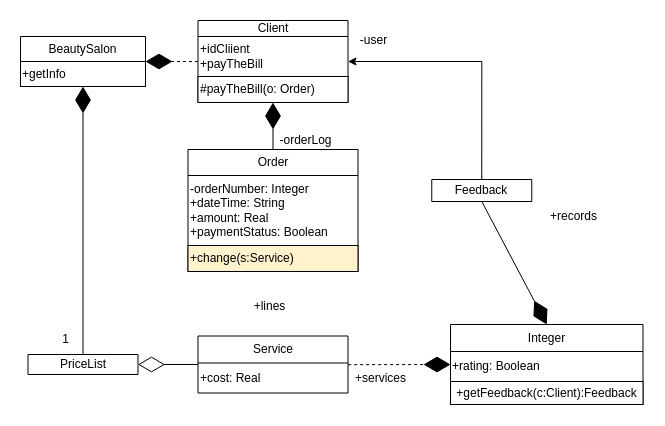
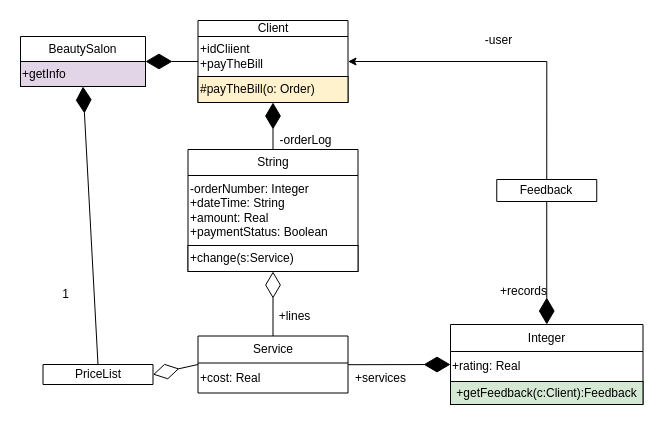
  <mxCell id="0" />
  <mxCell id="1" parent="0" />
- <mxCell id="2" value="Order" style="swimlane;fontStyle=0;childLayout=stackLayout;horizontal=1;startSize=26;fillColor=none;horizontalStack=0;resizeParent=1;resizeParentMax=0;resizeLast=0;collapsible=1;marginBottom=0;whiteSpace=wrap;html=1;" parent="1" vertex="1"><mxGeometry x="187.5" y="149" width="170" height="122" as="geometry"><mxRectangle x="470" y="233" width="70" height="30" as="alternateBounds" /></mxGeometry></mxCell>
+ <mxCell id="2" value="String" style="swimlane;fontStyle=0;childLayout=stackLayout;horizontal=1;startSize=26;fillColor=none;horizontalStack=0;resizeParent=1;resizeParentMax=0;resizeLast=0;collapsible=1;marginBottom=0;whiteSpace=wrap;html=1;" parent="1" vertex="1"><mxGeometry x="187.5" y="149" width="170" height="122" as="geometry"><mxRectangle x="470" y="233" width="70" height="30" as="alternateBounds" /></mxGeometry></mxCell>
  <mxCell id="3" value="&lt;div style=&quot;&quot;&gt;-orderN&lt;span style=&quot;background-color: initial;&quot;&gt;umber: Integer&lt;/span&gt;&lt;/div&gt;&lt;div style=&quot;&quot;&gt;&lt;div style=&quot;&quot;&gt;&lt;span style=&quot;background-color: initial;&quot;&gt;+dateTime: String&lt;/span&gt;&lt;/div&gt;&lt;span style=&quot;background-color: initial;&quot;&gt;&lt;div style=&quot;&quot;&gt;&lt;span style=&quot;background-color: initial;&quot;&gt;+amount: Real&lt;br&gt;+&lt;/span&gt;paymentStatus: Boolean&lt;/div&gt;&lt;/span&gt;&lt;/div&gt;" style="text;html=1;align=left;verticalAlign=middle;resizable=0;points=[];autosize=1;strokeColor=none;fillColor=none;" parent="2" vertex="1"><mxGeometry y="26" width="170" height="70" as="geometry" /></mxCell>
- <mxCell id="4" value="+change(s:Service)" style="whiteSpace=wrap;html=1;align=left;fillColor=#fff2cc;" parent="2" vertex="1"><mxGeometry y="96" width="170" height="26" as="geometry" /></mxCell>
+ <mxCell id="4" value="+change(s:Service)" style="whiteSpace=wrap;html=1;align=left;" parent="2" vertex="1"><mxGeometry y="96" width="170" height="26" as="geometry" /></mxCell>
  <mxCell id="5" value="Service" style="swimlane;fontStyle=0;childLayout=stackLayout;horizontal=1;startSize=27;fillColor=none;horizontalStack=0;resizeParent=1;resizeParentMax=0;resizeLast=0;collapsible=1;marginBottom=0;whiteSpace=wrap;html=1;" parent="1" vertex="1"><mxGeometry x="197.5" y="335.5" width="150" height="57" as="geometry" /></mxCell>
  <mxCell id="6" value="+cost: Real" style="text;html=1;align=left;verticalAlign=middle;resizable=0;points=[];autosize=1;strokeColor=none;fillColor=none;" parent="5" vertex="1"><mxGeometry y="27" width="150" height="30" as="geometry" /></mxCell>
  <mxCell id="7" value="Integer" style="swimlane;fontStyle=0;childLayout=stackLayout;horizontal=1;startSize=27;fillColor=none;horizontalStack=0;resizeParent=1;resizeParentMax=0;resizeLast=0;collapsible=1;marginBottom=0;whiteSpace=wrap;html=1;" parent="1" vertex="1"><mxGeometry x="450" y="324" width="192.5" height="80" as="geometry"><mxRectangle x="320" y="363" width="80" height="52" as="alternateBounds" /></mxGeometry></mxCell>
- <mxCell id="8" value="+rating: Boolean" style="text;html=1;align=left;verticalAlign=middle;resizable=0;points=[];autosize=1;strokeColor=none;fillColor=none;" parent="7" vertex="1"><mxGeometry y="27" width="192.5" height="30" as="geometry" /></mxCell>
- <mxCell id="9" value="+getFeedback(c:Client):Feedback" style="rounded=0;whiteSpace=wrap;html=1;" parent="7" vertex="1"><mxGeometry y="57" width="192.5" height="23" as="geometry" /></mxCell>
+ <mxCell id="8" value="+rating: Real" style="text;html=1;align=left;verticalAlign=middle;resizable=0;points=[];autosize=1;strokeColor=none;fillColor=none;" parent="7" vertex="1"><mxGeometry y="27" width="192.5" height="30" as="geometry" /></mxCell>
+ <mxCell id="9" value="+getFeedback(c:Client):Feedback" style="rounded=0;whiteSpace=wrap;html=1;fillColor=#d5e8d4;" parent="7" vertex="1"><mxGeometry y="57" width="192.5" height="23" as="geometry" /></mxCell>
  <mxCell id="10" value="Client" style="swimlane;fontStyle=0;childLayout=stackLayout;horizontal=1;startSize=16;fillColor=none;horizontalStack=0;resizeParent=1;resizeParentMax=0;resizeLast=0;collapsible=1;marginBottom=0;whiteSpace=wrap;html=1;" parent="1" vertex="1"><mxGeometry x="197.5" y="20" width="150" height="82" as="geometry"><mxRectangle x="317.5" y="177" width="70" height="30" as="alternateBounds" /></mxGeometry></mxCell>
  <mxCell id="11" value="+idCliient&lt;br&gt;+payTheBill" style="text;html=1;align=left;verticalAlign=middle;resizable=0;points=[];autosize=1;strokeColor=none;fillColor=none;" parent="10" vertex="1"><mxGeometry y="16" width="150" height="40" as="geometry" /></mxCell>
- <mxCell id="12" value="#payTheBill(o: Order)" style="whiteSpace=wrap;html=1;align=left;" parent="10" vertex="1"><mxGeometry y="56" width="150" height="26" as="geometry" /></mxCell>
+ <mxCell id="12" value="#payTheBill(o: Order)" style="whiteSpace=wrap;html=1;align=left;fillColor=#fff2cc;" parent="10" vertex="1"><mxGeometry y="56" width="150" height="26" as="geometry" /></mxCell>
  <mxCell id="13" value="BeautySalon" style="swimlane;fontStyle=0;childLayout=stackLayout;horizontal=1;startSize=25;fillColor=none;horizontalStack=0;resizeParent=1;resizeParentMax=0;resizeLast=0;collapsible=1;marginBottom=0;whiteSpace=wrap;html=1;" parent="1" vertex="1"><mxGeometry x="20" y="36" width="125" height="50" as="geometry" /></mxCell>
- <mxCell id="14" value="+getInfo" style="rounded=0;whiteSpace=wrap;html=1;align=left;" parent="13" vertex="1"><mxGeometry y="25" width="125" height="25" as="geometry" /></mxCell>
- <mxCell id="15" value="" style="endArrow=diamondThin;endFill=1;endSize=24;html=1;rounded=0;exitX=0;exitY=0.5;exitDx=0;exitDy=0;entryX=1;entryY=0.5;entryDx=0;entryDy=0;dashed=1;" parent="1" source="10" target="13" edge="1"><mxGeometry width="160" relative="1" as="geometry"><mxPoint x="-92.5" y="199" as="sourcePoint" /><mxPoint x="197.5" y="89" as="targetPoint" /></mxGeometry></mxCell>
+ <mxCell id="14" value="+getInfo" style="rounded=0;whiteSpace=wrap;html=1;align=left;fillColor=#e1d5e7;" parent="13" vertex="1"><mxGeometry y="25" width="125" height="25" as="geometry" /></mxCell>
+ <mxCell id="15" value="" style="endArrow=diamondThin;endFill=1;endSize=24;html=1;rounded=0;exitX=0;exitY=0.5;exitDx=0;exitDy=0;entryX=1;entryY=0.5;entryDx=0;entryDy=0;" parent="1" source="10" target="13" edge="1"><mxGeometry width="160" relative="1" as="geometry"><mxPoint x="-92.5" y="199" as="sourcePoint" /><mxPoint x="197.5" y="89" as="targetPoint" /></mxGeometry></mxCell>
  <mxCell id="16" style="edgeStyle=orthogonalEdgeStyle;rounded=0;orthogonalLoop=1;jettySize=auto;html=1;exitX=0.5;exitY=0;exitDx=0;exitDy=0;entryX=1;entryY=0.5;entryDx=0;entryDy=0;" parent="1" source="17" target="10" edge="1"><mxGeometry relative="1" as="geometry" /></mxCell>
- <mxCell id="17" value="Feedback" style="swimlane;fontStyle=0;childLayout=stackLayout;horizontal=1;startSize=32;fillColor=none;horizontalStack=0;resizeParent=1;resizeParentMax=0;resizeLast=0;collapsible=1;marginBottom=0;whiteSpace=wrap;html=1;" parent="1" vertex="1"><mxGeometry x="431.25" y="179" width="100" height="22" as="geometry"><mxRectangle x="440" y="262" width="90" height="30" as="alternateBounds" /></mxGeometry></mxCell>
+ <mxCell id="17" value="Feedback" style="swimlane;fontStyle=0;childLayout=stackLayout;horizontal=1;startSize=32;fillColor=none;horizontalStack=0;resizeParent=1;resizeParentMax=0;resizeLast=0;collapsible=1;marginBottom=0;whiteSpace=wrap;html=1;" parent="1" vertex="1"><mxGeometry x="496.25" y="179" width="100" height="22" as="geometry"><mxRectangle x="440" y="262" width="90" height="30" as="alternateBounds" /></mxGeometry></mxCell>
  <mxCell id="18" value="" style="endArrow=diamondThin;endFill=1;endSize=24;html=1;rounded=0;entryX=0.5;entryY=0;entryDx=0;entryDy=0;exitX=0.5;exitY=1;exitDx=0;exitDy=0;" parent="1" source="17" target="7" edge="1"><mxGeometry width="160" relative="1" as="geometry"><mxPoint x="410" y="219" as="sourcePoint" /><mxPoint x="420" y="249" as="targetPoint" /></mxGeometry></mxCell>
  <mxCell id="19" value="" style="endArrow=diamondThin;endFill=1;endSize=24;html=1;rounded=0;entryX=0.5;entryY=1;entryDx=0;entryDy=0;exitX=0.5;exitY=0;exitDx=0;exitDy=0;" parent="1" source="2" target="10" edge="1"><mxGeometry width="160" relative="1" as="geometry"><mxPoint x="307.5" y="119" as="sourcePoint" /><mxPoint x="307.5" y="109" as="targetPoint" /></mxGeometry></mxCell>
- <mxCell id="20" value="PriceList" style="swimlane;fontStyle=0;childLayout=stackLayout;horizontal=1;startSize=52;fillColor=none;horizontalStack=0;resizeParent=1;resizeParentMax=0;resizeLast=0;collapsible=1;marginBottom=0;whiteSpace=wrap;html=1;" parent="1" vertex="1"><mxGeometry x="27.5" y="354" width="110" height="20" as="geometry" /></mxCell>
+ <mxCell id="20" value="PriceList" style="swimlane;fontStyle=0;childLayout=stackLayout;horizontal=1;startSize=52;fillColor=none;horizontalStack=0;resizeParent=1;resizeParentMax=0;resizeLast=0;collapsible=1;marginBottom=0;whiteSpace=wrap;html=1;" parent="1" vertex="1"><mxGeometry x="42.5" y="364" width="110" height="20" as="geometry" /></mxCell>
  <mxCell id="21" value="" style="endArrow=diamondThin;endFill=1;endSize=24;html=1;rounded=0;entryX=0.5;entryY=1;entryDx=0;entryDy=0;exitX=0.5;exitY=0;exitDx=0;exitDy=0;" parent="1" source="20" target="13" edge="1"><mxGeometry width="160" relative="1" as="geometry"><mxPoint x="137.5" y="219" as="sourcePoint" /><mxPoint x="297.5" y="219" as="targetPoint" /></mxGeometry></mxCell>
  <mxCell id="22" value="" style="endArrow=diamondThin;endFill=0;endSize=24;html=1;rounded=0;entryX=1;entryY=0.5;entryDx=0;entryDy=0;exitX=0;exitY=0.5;exitDx=0;exitDy=0;" parent="1" source="5" target="20" edge="1"><mxGeometry width="160" relative="1" as="geometry"><mxPoint x="117.5" y="259" as="sourcePoint" /><mxPoint x="277.5" y="259" as="targetPoint" /></mxGeometry></mxCell>
- <mxCell id="23" value="1" style="text;html=1;align=center;verticalAlign=middle;resizable=0;points=[];autosize=1;strokeColor=none;fillColor=none;" parent="1" vertex="1"><mxGeometry x="50" y="324" width="30" height="30" as="geometry" /></mxCell>
+ <mxCell id="23" value="1" style="text;html=1;align=center;verticalAlign=middle;resizable=0;points=[];autosize=1;strokeColor=none;fillColor=none;" parent="1" vertex="1"><mxGeometry x="50" y="279" width="30" height="30" as="geometry" /></mxCell>
+ <mxCell id="24" value="" style="endArrow=diamondThin;endFill=0;endSize=24;html=1;rounded=0;exitX=0.5;exitY=0;exitDx=0;exitDy=0;entryX=0.5;entryY=1;entryDx=0;entryDy=0;" parent="1" source="5" target="4" edge="1"><mxGeometry width="160" relative="1" as="geometry"><mxPoint x="187.5" y="239" as="sourcePoint" /><mxPoint x="237.5" y="239" as="targetPoint" /></mxGeometry></mxCell>
  <mxCell id="25" style="edgeStyle=orthogonalEdgeStyle;rounded=0;orthogonalLoop=1;jettySize=auto;html=1;exitX=0.5;exitY=1;exitDx=0;exitDy=0;" parent="1" source="20" target="20" edge="1"><mxGeometry relative="1" as="geometry" /></mxCell>
- <mxCell id="26" value="" style="endArrow=diamondThin;endFill=1;endSize=24;html=1;rounded=0;entryX=0;entryY=0.5;entryDx=0;entryDy=0;exitX=1.001;exitY=0.057;exitDx=0;exitDy=0;exitPerimeter=0;dashed=1;" parent="1" source="6" target="7" edge="1"><mxGeometry width="160" relative="1" as="geometry"><mxPoint x="282.5" y="157" as="sourcePoint" /><mxPoint x="282.5" y="101" as="targetPoint" /></mxGeometry></mxCell>
- <mxCell id="27" value="-user" style="text;html=1;align=center;verticalAlign=middle;resizable=0;points=[];autosize=1;strokeColor=none;fillColor=none;" parent="1" vertex="1"><mxGeometry x="347.5" y="25" width="50" height="30" as="geometry" /></mxCell>
- <mxCell id="28" value="+records" style="text;html=1;align=center;verticalAlign=middle;resizable=0;points=[];autosize=1;strokeColor=none;fillColor=none;" parent="1" vertex="1"><mxGeometry x="537.5" y="201" width="70" height="30" as="geometry" /></mxCell>
+ <mxCell id="26" value="" style="endArrow=diamondThin;endFill=1;endSize=24;html=1;rounded=0;entryX=0;entryY=0.5;entryDx=0;entryDy=0;exitX=1.001;exitY=0.057;exitDx=0;exitDy=0;exitPerimeter=0;" parent="1" source="6" target="7" edge="1"><mxGeometry width="160" relative="1" as="geometry"><mxPoint x="282.5" y="157" as="sourcePoint" /><mxPoint x="282.5" y="101" as="targetPoint" /></mxGeometry></mxCell>
+ <mxCell id="27" value="-user" style="text;html=1;align=center;verticalAlign=middle;resizable=0;points=[];autosize=1;strokeColor=none;fillColor=none;" parent="1" vertex="1"><mxGeometry x="472.5" y="25" width="50" height="30" as="geometry" /></mxCell>
+ <mxCell id="28" value="+records" style="text;html=1;align=center;verticalAlign=middle;resizable=0;points=[];autosize=1;strokeColor=none;fillColor=none;" parent="1" vertex="1"><mxGeometry x="487.5" y="276" width="70" height="30" as="geometry" /></mxCell>
  <mxCell id="29" value="-orderLog" style="text;html=1;align=center;verticalAlign=middle;resizable=0;points=[];autosize=1;strokeColor=none;fillColor=none;" parent="1" vertex="1"><mxGeometry x="265" y="125" width="80" height="30" as="geometry" /></mxCell>
- <mxCell id="30" value="+lines" style="text;html=1;align=center;verticalAlign=middle;resizable=0;points=[];autosize=1;strokeColor=none;fillColor=none;" parent="1" vertex="1"><mxGeometry x="239" y="290.5" width="60" height="30" as="geometry" /></mxCell>
+ <mxCell id="30" value="+lines" style="text;html=1;align=center;verticalAlign=middle;resizable=0;points=[];autosize=1;strokeColor=none;fillColor=none;" parent="1" vertex="1"><mxGeometry x="264" y="300.5" width="60" height="30" as="geometry" /></mxCell>
  <mxCell id="31" value="+services" style="text;html=1;align=center;verticalAlign=middle;resizable=0;points=[];autosize=1;strokeColor=none;fillColor=none;" vertex="1" parent="1"><mxGeometry x="345" y="362.5" width="70" height="30" as="geometry" /></mxCell>
